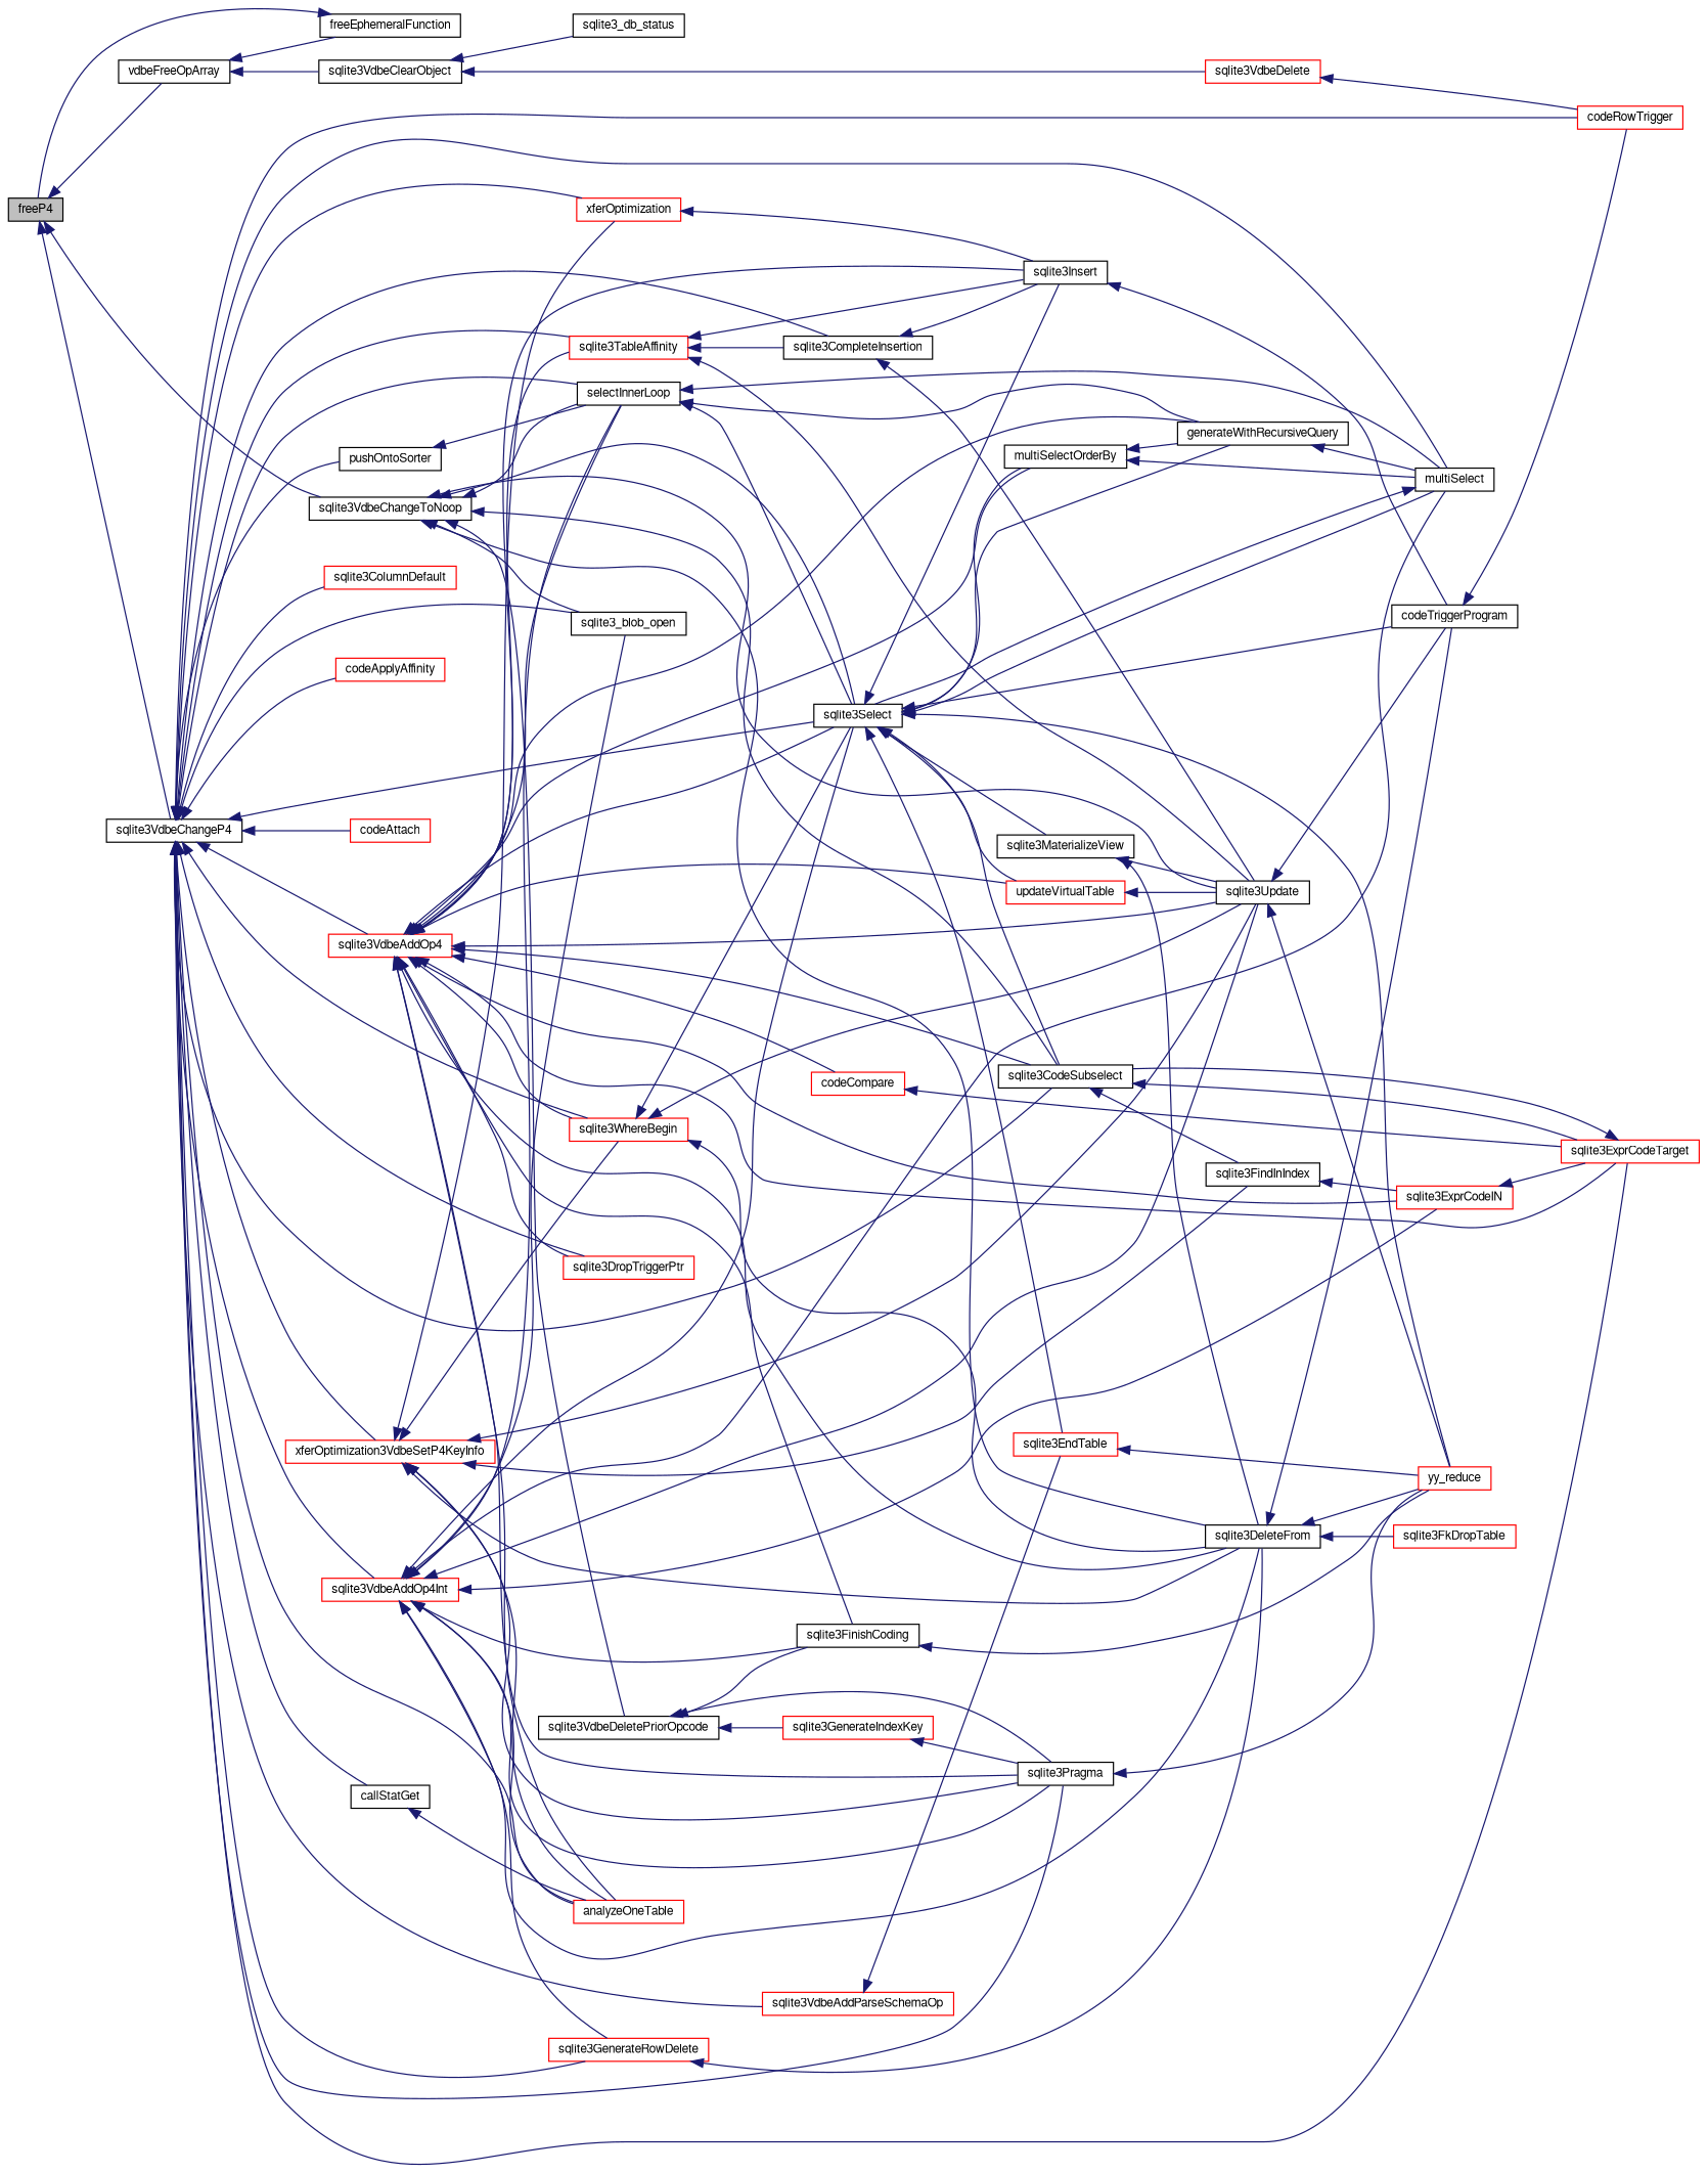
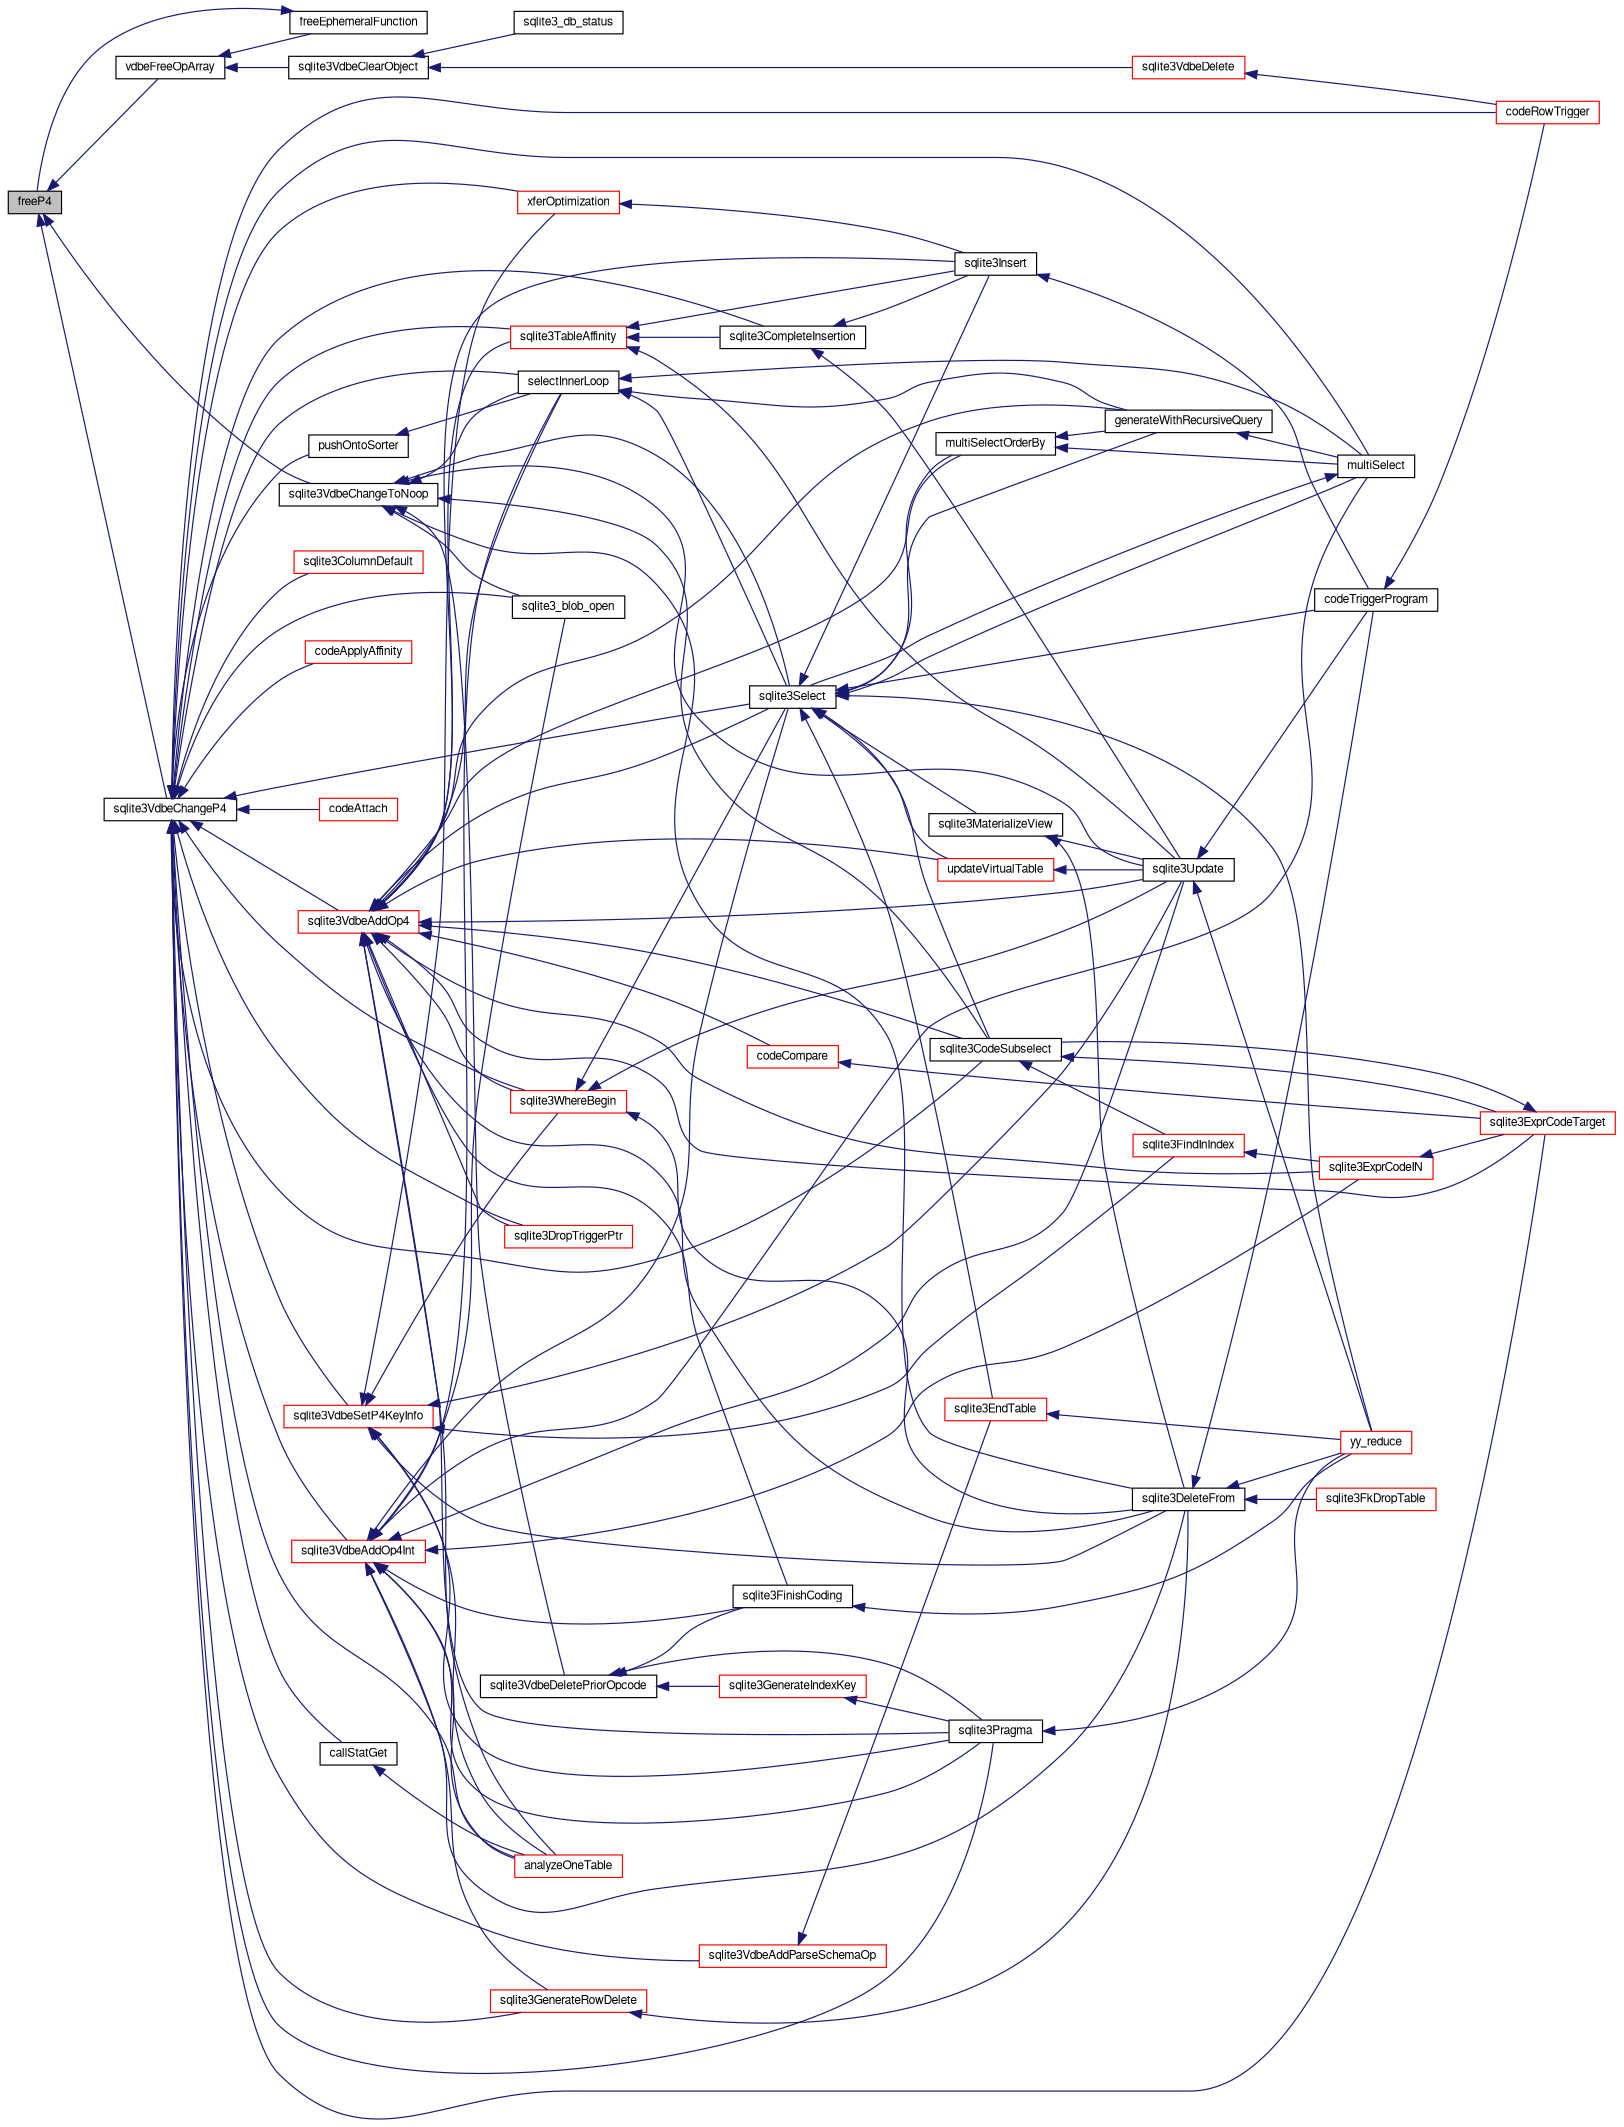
  digraph {
    rankdir=LR
    node [color=black fillcolor=white fontname=FreeSans fontsize=10 shape=record style=filled]
    edge [color=midnightblue dir=back fontname=FreeSans fontsize=10 labelfontname=FreeSans labelfontsize=10 style=solid]
    n1 [fillcolor=grey75 fontcolor=black height=0.2 label=freeP4 width=0.4]
    n2 [height=0.2 label=vdbeFreeOpArray width=0.4]
    n3 [height=0.2 label=sqlite3VdbeChangeToNoop width=0.4]
    n4 [height=0.2 label=sqlite3VdbeChangeP4 width=0.4]
    n5 [height=0.2 label=freeEphemeralFunction width=0.4]
    n6 [height=0.2 label=sqlite3VdbeClearObject width=0.4]
    n7 [height=0.2 label=sqlite3VdbeDeletePriorOpcode width=0.4]
    n8 [height=0.2 label=sqlite3_blob_open width=0.4]
    n9 [height=0.2 label=sqlite3CodeSubselect width=0.4]
    n10 [height=0.2 label=sqlite3DeleteFrom width=0.4]
    n11 [height=0.2 label=selectInnerLoop width=0.4]
    n12 [height=0.2 label=sqlite3Select width=0.4]
    n13 [height=0.2 label=sqlite3Update width=0.4]
    n14 [color=red height=0.2 label=codeRowTrigger width=0.4]
    n15 [height=0.2 label=sqlite3Pragma width=0.4]
    n16 [color=red height=0.2 label=sqlite3ExprCodeTarget width=0.4]
    n17 [height=0.2 label=multiSelect width=0.4]
    n18 [color=red height=0.2 label=sqlite3VdbeAddOp4 width=0.4]
    n19 [color=red height=0.2 label=analyzeOneTable width=0.4]
    n20 [color=red height=0.2 label=sqlite3TableAffinity width=0.4]
    n21 [height=0.2 label=sqlite3CompleteInsertion width=0.4]
    n22 [color=red height=0.2 label=sqlite3DropTriggerPtr width=0.4]
    n23 [color=red height=0.2 label=sqlite3WhereBegin width=0.4]
    n24 [color=red height=0.2 label=sqlite3VdbeAddParseSchemaOp width=0.4]
    n25 [color=red height=0.2 label=sqlite3VdbeAddOp4Int width=0.4]
    n26 [color=red height=0.2 label=sqlite3GenerateRowDelete width=0.4]
-   n27 [color=red height=0.2 label=xferOptimization3VdbeSetP4KeyInfo width=0.4]
+   n27 [color=red height=0.2 label=sqlite3VdbeSetP4KeyInfo width=0.4]
    n28 [color=red height=0.2 label=xferOptimization width=0.4]
    n29 [height=0.2 label=callStatGet width=0.4]
    n30 [color=red height=0.2 label=codeAttach width=0.4]
    n31 [height=0.2 label=pushOntoSorter width=0.4]
    n32 [color=red height=0.2 label=sqlite3ColumnDefault width=0.4]
    n33 [color=red height=0.2 label=codeApplyAffinity width=0.4]
    n34 [height=0.2 label=sqlite3_db_status width=0.4]
    n35 [color=red height=0.2 label=sqlite3VdbeDelete width=0.4]
    n36 [height=0.2 label=sqlite3FinishCoding width=0.4]
    n37 [color=red height=0.2 label=sqlite3GenerateIndexKey width=0.4]
-   n38 [height=0.2 label=sqlite3FindInIndex width=0.4]
+   n38 [color=red height=0.2 label=sqlite3FindInIndex width=0.4]
    n39 [color=red height=0.2 label=yy_reduce width=0.4]
    n40 [color=red height=0.2 label=sqlite3FkDropTable width=0.4]
    n41 [height=0.2 label=codeTriggerProgram width=0.4]
    n42 [height=0.2 label=generateWithRecursiveQuery width=0.4]
    n43 [color=red height=0.2 label=sqlite3EndTable width=0.4]
    n44 [height=0.2 label=sqlite3MaterializeView width=0.4]
    n45 [height=0.2 label=sqlite3Insert width=0.4]
    n46 [height=0.2 label=multiSelectOrderBy width=0.4]
    n47 [color=red height=0.2 label=updateVirtualTable width=0.4]
    n48 [color=red height=0.2 label=sqlite3ExprCodeIN width=0.4]
    n49 [color=red height=0.2 label=codeCompare width=0.4]
    n1 -> n2
    n1 -> n3
    n1 -> n4
    n2 -> n5
    n2 -> n6
    n3 -> n7
    n3 -> n8
    n3 -> n9
    n3 -> n10
    n3 -> n11
    n3 -> n12
    n3 -> n13
    n4 -> n8
    n4 -> n9
    n4 -> n11
    n4 -> n12
    n4 -> n14
    n4 -> n15
    n4 -> n16
    n4 -> n17
    n4 -> n18
    n4 -> n19
    n4 -> n20
    n4 -> n21
    n4 -> n22
    n4 -> n23
    n4 -> n24
    n4 -> n25
    n4 -> n26
    n4 -> n27
    n4 -> n28
    n4 -> n29
    n4 -> n30
    n4 -> n31
    n4 -> n32
    n4 -> n33
    n5 -> n1
    n6 -> n34
    n6 -> n35
    n7 -> n15
    n7 -> n36
    n7 -> n37
    n9 -> n16
    n9 -> n38
    n10 -> n39
    n10 -> n40
    n10 -> n41
    n11 -> n12
    n11 -> n17
    n11 -> n42
    n12 -> n9
    n12 -> n17
    n12 -> n39
    n12 -> n41
    n12 -> n42
    n12 -> n43
    n12 -> n44
    n12 -> n45
    n12 -> n46
    n12 -> n47
    n13 -> n39
    n13 -> n41
    n15 -> n39
    n16 -> n9
    n17 -> n12
    n18 -> n9
    n18 -> n10
    n18 -> n11
    n18 -> n12
    n18 -> n13
    n18 -> n15
    n18 -> n16
    n18 -> n19
    n18 -> n20
    n18 -> n22
    n18 -> n23
    n18 -> n36
    n18 -> n42
    n18 -> n45
    n18 -> n46
    n18 -> n47
    n18 -> n48
    n18 -> n49
    n20 -> n13
    n20 -> n21
    n20 -> n45
    n21 -> n13
    n21 -> n45
    n23 -> n10
    n23 -> n12
    n23 -> n13
    n24 -> n43
    n25 -> n8
    n25 -> n10
    n25 -> n11
    n25 -> n12
    n25 -> n13
    n25 -> n15
    n25 -> n17
    n25 -> n19
    n25 -> n26
    n25 -> n36
    n25 -> n48
    n26 -> n10
    n27 -> n10
    n27 -> n13
    n27 -> n15
    n27 -> n19
    n27 -> n23
    n27 -> n28
    n27 -> n38
    n28 -> n45
    n29 -> n19
    n31 -> n11
    n35 -> n14
    n36 -> n39
    n37 -> n15
    n38 -> n48
    n41 -> n14
    n42 -> n17
    n43 -> n39
    n44 -> n10
    n44 -> n13
    n45 -> n41
    n46 -> n17
    n46 -> n42
    n47 -> n13
    n48 -> n16
    n49 -> n16
  }
